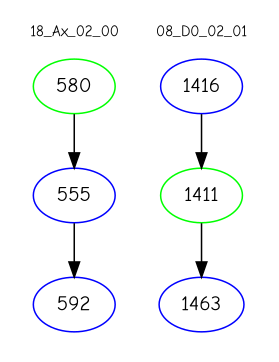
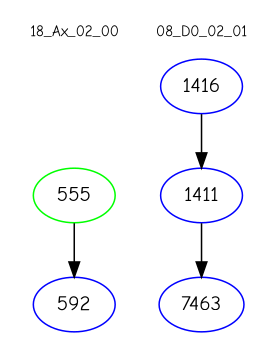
  digraph {
    fontname="Comic Neue"
    node [color=green fontname="Comic Neue"]
    edge [color=black fontname="Comic Neue"]
-   n1 [label=580]
-   n2 [color=blue label=555]
+   n2 [label=555]
    n3 [color=blue label=592]
    n4 [color=blue label=1416]
-   n5 [label=1411]
-   n6 [color=blue label=1463]
+   n5 [color=blue label=1411]
+   n6 [color=blue label=7463]
    subgraph cluster_1 {
      color=white
      fontsize=10
      label="18_Ax_02_00"
-     n1
      n2
      n3
    }
    subgraph cluster_2 {
      color=white
      fontsize=10
      label="08_D0_02_01"
      n4
      n5
      n6
    }
-   n1 -> n2
    n2 -> n3
    n4 -> n5
    n5 -> n6
  }
